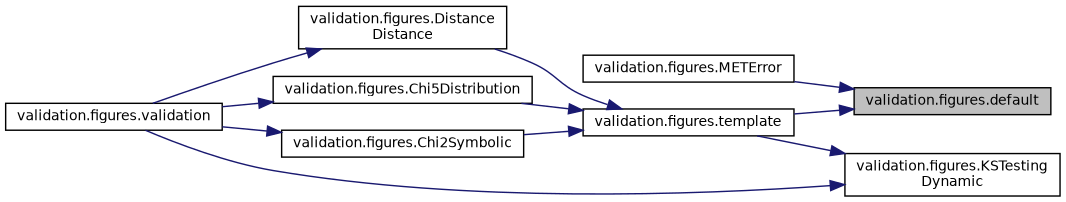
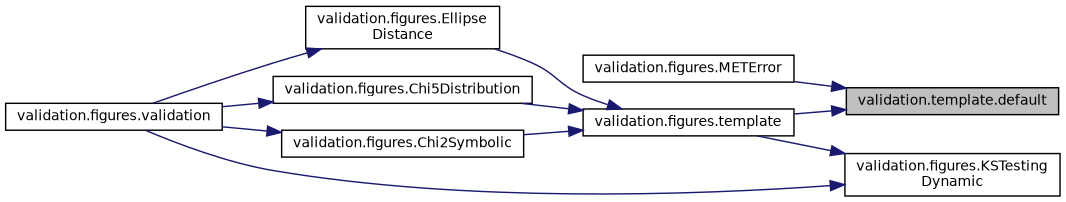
  digraph {
    rankdir=RL
    node [color=black fillcolor=white fontname=Helvetica fontsize=10 shape=record style=filled]
    edge [color=midnightblue dir=back fontname=Helvetica fontsize=10 labelfontname=Helvetica labelfontsize=10 style=solid]
-   n1 [fillcolor=grey75 fontcolor=black height=0.2 label="validation.figures.default" width=0.4]
+   n1 [fillcolor=grey75 fontcolor=black height=0.2 label="validation.template.default" width=0.4]
    n2 [height=0.2 label="validation.figures.METError" width=0.4]
    n3 [height=0.2 label="validation.figures.template" width=0.4]
-   n4 [height=0.2 label="validation.figures.Distance\lDistance" width=0.4]
+   n4 [height=0.2 label="validation.figures.Ellipse\lDistance" width=0.4]
    n5 [height=0.2 label="validation.figures.validation" width=0.4]
    n6 [height=0.2 label="validation.figures.Chi5Distribution" width=0.4]
    n7 [height=0.2 label="validation.figures.Chi2Symbolic" width=0.4]
    n8 [height=0.2 label="validation.figures.KSTesting\lDynamic" width=0.4]
    n1 -> n2
    n1 -> n3
    n3 -> n4
    n3 -> n6
    n3 -> n7
    n4 -> n5
    n6 -> n5
    n7 -> n5
    n8 -> n3
    n8 -> n5
  }
